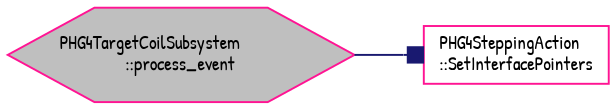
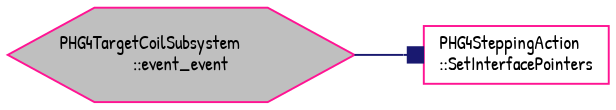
  digraph {
    rankdir=LR
    fontname="Patrick Hand"
    node [color=deeppink fontname="Patrick Hand" fontsize=10]
-   n1 [fillcolor=grey75 fontcolor=black height=0.2 label="PHG4TargetCoilSubsystem\l::process_event" shape=hexagon style=filled width=0.4]
+   n1 [fillcolor=grey75 fontcolor=black height=0.2 label="PHG4TargetCoilSubsystem\l::event_event" shape=hexagon style=filled width=0.4]
    n2 [height=0.2 label="PHG4SteppingAction\l::SetInterfacePointers" shape=box width=0.4]
    n1 -> n2 [color=midnightblue fontname="Patrick Hand" fontsize=10 labelfontname=FreeSans labelfontsize=10 style=solid arrowhead=box]
  }
